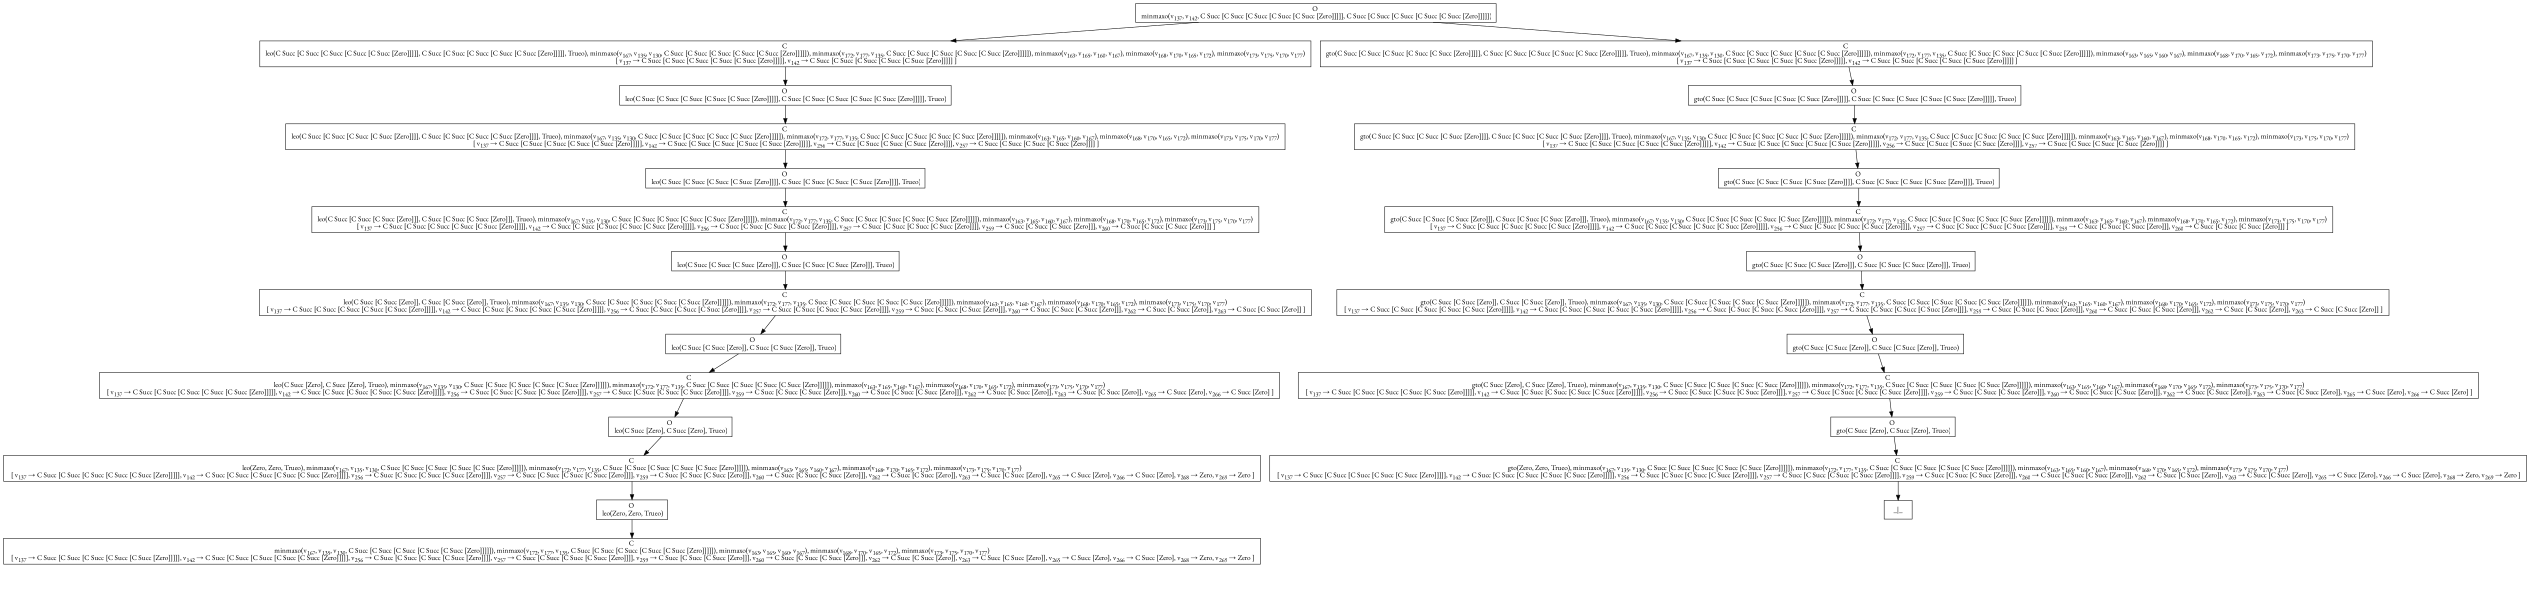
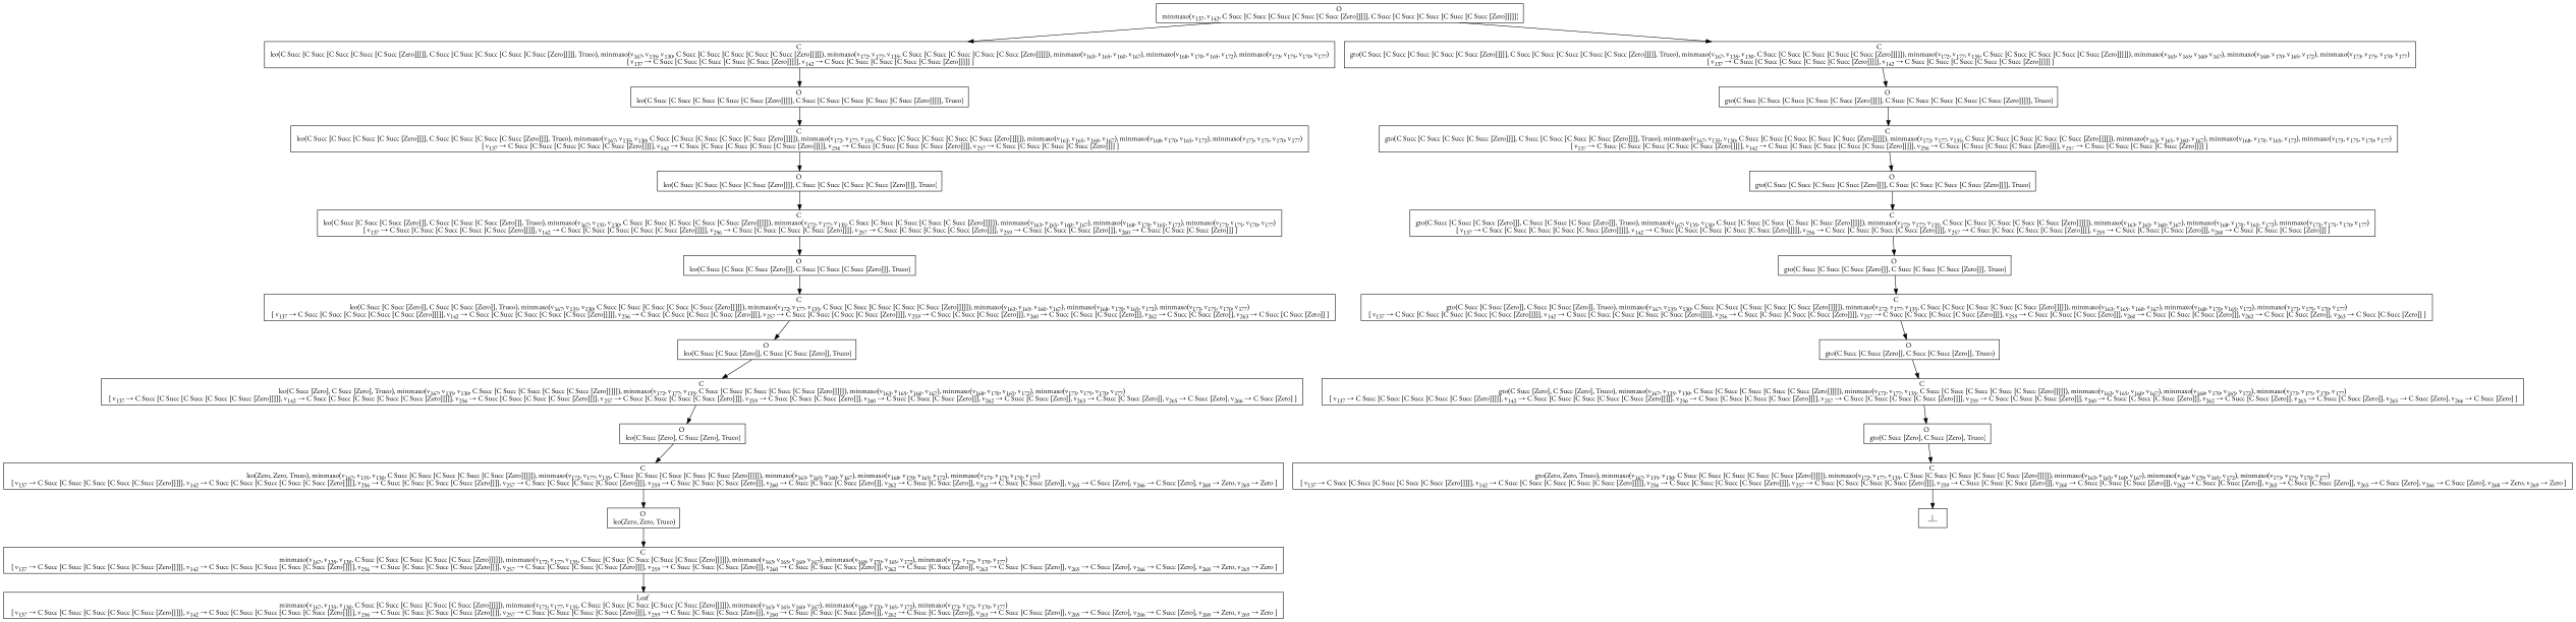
  digraph {
    rankdir=TB
    fontname="EB Garamond"
    node [fillcolor=white shape=box style=filled fontname="EB Garamond"]
    edge [fontname="EB Garamond"]
    n1 [label=<O <BR/> minmaxo(v<SUB>137</SUB>, v<SUB>142</SUB>, C Succ [C Succ [C Succ [C Succ [C Succ [Zero]]]]], C Succ [C Succ [C Succ [C Succ [C Succ [Zero]]]]])>]
    n2 [label=<C <BR/> leo(C Succ [C Succ [C Succ [C Succ [C Succ [Zero]]]]], C Succ [C Succ [C Succ [C Succ [C Succ [Zero]]]]], Trueo), minmaxo(v<SUB>167</SUB>, v<SUB>135</SUB>, v<SUB>130</SUB>, C Succ [C Succ [C Succ [C Succ [C Succ [Zero]]]]]), minmaxo(v<SUB>172</SUB>, v<SUB>177</SUB>, v<SUB>135</SUB>, C Succ [C Succ [C Succ [C Succ [C Succ [Zero]]]]]), minmaxo(v<SUB>163</SUB>, v<SUB>165</SUB>, v<SUB>160</SUB>, v<SUB>167</SUB>), minmaxo(v<SUB>168</SUB>, v<SUB>170</SUB>, v<SUB>165</SUB>, v<SUB>172</SUB>), minmaxo(v<SUB>173</SUB>, v<SUB>175</SUB>, v<SUB>170</SUB>, v<SUB>177</SUB>) <BR/>  [ v<SUB>137</SUB> &rarr; C Succ [C Succ [C Succ [C Succ [C Succ [Zero]]]]], v<SUB>142</SUB> &rarr; C Succ [C Succ [C Succ [C Succ [C Succ [Zero]]]]] ] >]
    n3 [label=<C <BR/> gto(C Succ [C Succ [C Succ [C Succ [C Succ [Zero]]]]], C Succ [C Succ [C Succ [C Succ [C Succ [Zero]]]]], Trueo), minmaxo(v<SUB>167</SUB>, v<SUB>135</SUB>, v<SUB>130</SUB>, C Succ [C Succ [C Succ [C Succ [C Succ [Zero]]]]]), minmaxo(v<SUB>172</SUB>, v<SUB>177</SUB>, v<SUB>135</SUB>, C Succ [C Succ [C Succ [C Succ [C Succ [Zero]]]]]), minmaxo(v<SUB>163</SUB>, v<SUB>165</SUB>, v<SUB>160</SUB>, v<SUB>167</SUB>), minmaxo(v<SUB>168</SUB>, v<SUB>170</SUB>, v<SUB>165</SUB>, v<SUB>172</SUB>), minmaxo(v<SUB>173</SUB>, v<SUB>175</SUB>, v<SUB>170</SUB>, v<SUB>177</SUB>) <BR/>  [ v<SUB>137</SUB> &rarr; C Succ [C Succ [C Succ [C Succ [C Succ [Zero]]]]], v<SUB>142</SUB> &rarr; C Succ [C Succ [C Succ [C Succ [C Succ [Zero]]]]] ] >]
    n4 [label=<O <BR/> leo(C Succ [C Succ [C Succ [C Succ [C Succ [Zero]]]]], C Succ [C Succ [C Succ [C Succ [C Succ [Zero]]]]], Trueo)>]
    n5 [label=<O <BR/> gto(C Succ [C Succ [C Succ [C Succ [C Succ [Zero]]]]], C Succ [C Succ [C Succ [C Succ [C Succ [Zero]]]]], Trueo)>]
    n6 [label=<C <BR/> leo(C Succ [C Succ [C Succ [C Succ [Zero]]]], C Succ [C Succ [C Succ [C Succ [Zero]]]], Trueo), minmaxo(v<SUB>167</SUB>, v<SUB>135</SUB>, v<SUB>130</SUB>, C Succ [C Succ [C Succ [C Succ [C Succ [Zero]]]]]), minmaxo(v<SUB>172</SUB>, v<SUB>177</SUB>, v<SUB>135</SUB>, C Succ [C Succ [C Succ [C Succ [C Succ [Zero]]]]]), minmaxo(v<SUB>163</SUB>, v<SUB>165</SUB>, v<SUB>160</SUB>, v<SUB>167</SUB>), minmaxo(v<SUB>168</SUB>, v<SUB>170</SUB>, v<SUB>165</SUB>, v<SUB>172</SUB>), minmaxo(v<SUB>173</SUB>, v<SUB>175</SUB>, v<SUB>170</SUB>, v<SUB>177</SUB>) <BR/>  [ v<SUB>137</SUB> &rarr; C Succ [C Succ [C Succ [C Succ [C Succ [Zero]]]]], v<SUB>142</SUB> &rarr; C Succ [C Succ [C Succ [C Succ [C Succ [Zero]]]]], v<SUB>256</SUB> &rarr; C Succ [C Succ [C Succ [C Succ [Zero]]]], v<SUB>257</SUB> &rarr; C Succ [C Succ [C Succ [C Succ [Zero]]]] ] >]
    n7 [label=<O <BR/> leo(C Succ [C Succ [C Succ [C Succ [Zero]]]], C Succ [C Succ [C Succ [C Succ [Zero]]]], Trueo)>]
    n8 [label=<C <BR/> leo(C Succ [C Succ [C Succ [Zero]]], C Succ [C Succ [C Succ [Zero]]], Trueo), minmaxo(v<SUB>167</SUB>, v<SUB>135</SUB>, v<SUB>130</SUB>, C Succ [C Succ [C Succ [C Succ [C Succ [Zero]]]]]), minmaxo(v<SUB>172</SUB>, v<SUB>177</SUB>, v<SUB>135</SUB>, C Succ [C Succ [C Succ [C Succ [C Succ [Zero]]]]]), minmaxo(v<SUB>163</SUB>, v<SUB>165</SUB>, v<SUB>160</SUB>, v<SUB>167</SUB>), minmaxo(v<SUB>168</SUB>, v<SUB>170</SUB>, v<SUB>165</SUB>, v<SUB>172</SUB>), minmaxo(v<SUB>173</SUB>, v<SUB>175</SUB>, v<SUB>170</SUB>, v<SUB>177</SUB>) <BR/>  [ v<SUB>137</SUB> &rarr; C Succ [C Succ [C Succ [C Succ [C Succ [Zero]]]]], v<SUB>142</SUB> &rarr; C Succ [C Succ [C Succ [C Succ [C Succ [Zero]]]]], v<SUB>256</SUB> &rarr; C Succ [C Succ [C Succ [C Succ [Zero]]]], v<SUB>257</SUB> &rarr; C Succ [C Succ [C Succ [C Succ [Zero]]]], v<SUB>259</SUB> &rarr; C Succ [C Succ [C Succ [Zero]]], v<SUB>260</SUB> &rarr; C Succ [C Succ [C Succ [Zero]]] ] >]
    n9 [label=<O <BR/> leo(C Succ [C Succ [C Succ [Zero]]], C Succ [C Succ [C Succ [Zero]]], Trueo)>]
    n10 [label=<C <BR/> leo(C Succ [C Succ [Zero]], C Succ [C Succ [Zero]], Trueo), minmaxo(v<SUB>167</SUB>, v<SUB>135</SUB>, v<SUB>130</SUB>, C Succ [C Succ [C Succ [C Succ [C Succ [Zero]]]]]), minmaxo(v<SUB>172</SUB>, v<SUB>177</SUB>, v<SUB>135</SUB>, C Succ [C Succ [C Succ [C Succ [C Succ [Zero]]]]]), minmaxo(v<SUB>163</SUB>, v<SUB>165</SUB>, v<SUB>160</SUB>, v<SUB>167</SUB>), minmaxo(v<SUB>168</SUB>, v<SUB>170</SUB>, v<SUB>165</SUB>, v<SUB>172</SUB>), minmaxo(v<SUB>173</SUB>, v<SUB>175</SUB>, v<SUB>170</SUB>, v<SUB>177</SUB>) <BR/>  [ v<SUB>137</SUB> &rarr; C Succ [C Succ [C Succ [C Succ [C Succ [Zero]]]]], v<SUB>142</SUB> &rarr; C Succ [C Succ [C Succ [C Succ [C Succ [Zero]]]]], v<SUB>256</SUB> &rarr; C Succ [C Succ [C Succ [C Succ [Zero]]]], v<SUB>257</SUB> &rarr; C Succ [C Succ [C Succ [C Succ [Zero]]]], v<SUB>259</SUB> &rarr; C Succ [C Succ [C Succ [Zero]]], v<SUB>260</SUB> &rarr; C Succ [C Succ [C Succ [Zero]]], v<SUB>262</SUB> &rarr; C Succ [C Succ [Zero]], v<SUB>263</SUB> &rarr; C Succ [C Succ [Zero]] ] >]
    n11 [label=<O <BR/> leo(C Succ [C Succ [Zero]], C Succ [C Succ [Zero]], Trueo)>]
    n12 [label=<C <BR/> leo(C Succ [Zero], C Succ [Zero], Trueo), minmaxo(v<SUB>167</SUB>, v<SUB>135</SUB>, v<SUB>130</SUB>, C Succ [C Succ [C Succ [C Succ [C Succ [Zero]]]]]), minmaxo(v<SUB>172</SUB>, v<SUB>177</SUB>, v<SUB>135</SUB>, C Succ [C Succ [C Succ [C Succ [C Succ [Zero]]]]]), minmaxo(v<SUB>163</SUB>, v<SUB>165</SUB>, v<SUB>160</SUB>, v<SUB>167</SUB>), minmaxo(v<SUB>168</SUB>, v<SUB>170</SUB>, v<SUB>165</SUB>, v<SUB>172</SUB>), minmaxo(v<SUB>173</SUB>, v<SUB>175</SUB>, v<SUB>170</SUB>, v<SUB>177</SUB>) <BR/>  [ v<SUB>137</SUB> &rarr; C Succ [C Succ [C Succ [C Succ [C Succ [Zero]]]]], v<SUB>142</SUB> &rarr; C Succ [C Succ [C Succ [C Succ [C Succ [Zero]]]]], v<SUB>256</SUB> &rarr; C Succ [C Succ [C Succ [C Succ [Zero]]]], v<SUB>257</SUB> &rarr; C Succ [C Succ [C Succ [C Succ [Zero]]]], v<SUB>259</SUB> &rarr; C Succ [C Succ [C Succ [Zero]]], v<SUB>260</SUB> &rarr; C Succ [C Succ [C Succ [Zero]]], v<SUB>262</SUB> &rarr; C Succ [C Succ [Zero]], v<SUB>263</SUB> &rarr; C Succ [C Succ [Zero]], v<SUB>265</SUB> &rarr; C Succ [Zero], v<SUB>266</SUB> &rarr; C Succ [Zero] ] >]
    n13 [label=<O <BR/> leo(C Succ [Zero], C Succ [Zero], Trueo)>]
    n14 [label=<C <BR/> leo(Zero, Zero, Trueo), minmaxo(v<SUB>167</SUB>, v<SUB>135</SUB>, v<SUB>130</SUB>, C Succ [C Succ [C Succ [C Succ [C Succ [Zero]]]]]), minmaxo(v<SUB>172</SUB>, v<SUB>177</SUB>, v<SUB>135</SUB>, C Succ [C Succ [C Succ [C Succ [C Succ [Zero]]]]]), minmaxo(v<SUB>163</SUB>, v<SUB>165</SUB>, v<SUB>160</SUB>, v<SUB>167</SUB>), minmaxo(v<SUB>168</SUB>, v<SUB>170</SUB>, v<SUB>165</SUB>, v<SUB>172</SUB>), minmaxo(v<SUB>173</SUB>, v<SUB>175</SUB>, v<SUB>170</SUB>, v<SUB>177</SUB>) <BR/>  [ v<SUB>137</SUB> &rarr; C Succ [C Succ [C Succ [C Succ [C Succ [Zero]]]]], v<SUB>142</SUB> &rarr; C Succ [C Succ [C Succ [C Succ [C Succ [Zero]]]]], v<SUB>256</SUB> &rarr; C Succ [C Succ [C Succ [C Succ [Zero]]]], v<SUB>257</SUB> &rarr; C Succ [C Succ [C Succ [C Succ [Zero]]]], v<SUB>259</SUB> &rarr; C Succ [C Succ [C Succ [Zero]]], v<SUB>260</SUB> &rarr; C Succ [C Succ [C Succ [Zero]]], v<SUB>262</SUB> &rarr; C Succ [C Succ [Zero]], v<SUB>263</SUB> &rarr; C Succ [C Succ [Zero]], v<SUB>265</SUB> &rarr; C Succ [Zero], v<SUB>266</SUB> &rarr; C Succ [Zero], v<SUB>268</SUB> &rarr; Zero, v<SUB>269</SUB> &rarr; Zero ] >]
    n15 [label=<O <BR/> leo(Zero, Zero, Trueo)>]
    n16 [label=<C <BR/> minmaxo(v<SUB>167</SUB>, v<SUB>135</SUB>, v<SUB>130</SUB>, C Succ [C Succ [C Succ [C Succ [C Succ [Zero]]]]]), minmaxo(v<SUB>172</SUB>, v<SUB>177</SUB>, v<SUB>135</SUB>, C Succ [C Succ [C Succ [C Succ [C Succ [Zero]]]]]), minmaxo(v<SUB>163</SUB>, v<SUB>165</SUB>, v<SUB>160</SUB>, v<SUB>167</SUB>), minmaxo(v<SUB>168</SUB>, v<SUB>170</SUB>, v<SUB>165</SUB>, v<SUB>172</SUB>), minmaxo(v<SUB>173</SUB>, v<SUB>175</SUB>, v<SUB>170</SUB>, v<SUB>177</SUB>) <BR/>  [ v<SUB>137</SUB> &rarr; C Succ [C Succ [C Succ [C Succ [C Succ [Zero]]]]], v<SUB>142</SUB> &rarr; C Succ [C Succ [C Succ [C Succ [C Succ [Zero]]]]], v<SUB>256</SUB> &rarr; C Succ [C Succ [C Succ [C Succ [Zero]]]], v<SUB>257</SUB> &rarr; C Succ [C Succ [C Succ [C Succ [Zero]]]], v<SUB>259</SUB> &rarr; C Succ [C Succ [C Succ [Zero]]], v<SUB>260</SUB> &rarr; C Succ [C Succ [C Succ [Zero]]], v<SUB>262</SUB> &rarr; C Succ [C Succ [Zero]], v<SUB>263</SUB> &rarr; C Succ [C Succ [Zero]], v<SUB>265</SUB> &rarr; C Succ [Zero], v<SUB>266</SUB> &rarr; C Succ [Zero], v<SUB>268</SUB> &rarr; Zero, v<SUB>269</SUB> &rarr; Zero ] >]
+   n17 [label=<Leaf <BR/> minmaxo(v<SUB>167</SUB>, v<SUB>135</SUB>, v<SUB>130</SUB>, C Succ [C Succ [C Succ [C Succ [C Succ [Zero]]]]]), minmaxo(v<SUB>172</SUB>, v<SUB>177</SUB>, v<SUB>135</SUB>, C Succ [C Succ [C Succ [C Succ [C Succ [Zero]]]]]), minmaxo(v<SUB>163</SUB>, v<SUB>165</SUB>, v<SUB>160</SUB>, v<SUB>167</SUB>), minmaxo(v<SUB>168</SUB>, v<SUB>170</SUB>, v<SUB>165</SUB>, v<SUB>172</SUB>), minmaxo(v<SUB>173</SUB>, v<SUB>175</SUB>, v<SUB>170</SUB>, v<SUB>177</SUB>) <BR/>  [ v<SUB>137</SUB> &rarr; C Succ [C Succ [C Succ [C Succ [C Succ [Zero]]]]], v<SUB>142</SUB> &rarr; C Succ [C Succ [C Succ [C Succ [C Succ [Zero]]]]], v<SUB>256</SUB> &rarr; C Succ [C Succ [C Succ [C Succ [Zero]]]], v<SUB>257</SUB> &rarr; C Succ [C Succ [C Succ [C Succ [Zero]]]], v<SUB>259</SUB> &rarr; C Succ [C Succ [C Succ [Zero]]], v<SUB>260</SUB> &rarr; C Succ [C Succ [C Succ [Zero]]], v<SUB>262</SUB> &rarr; C Succ [C Succ [Zero]], v<SUB>263</SUB> &rarr; C Succ [C Succ [Zero]], v<SUB>265</SUB> &rarr; C Succ [Zero], v<SUB>266</SUB> &rarr; C Succ [Zero], v<SUB>268</SUB> &rarr; Zero, v<SUB>269</SUB> &rarr; Zero ] >]
    n18 [label=<C <BR/> gto(C Succ [C Succ [C Succ [C Succ [Zero]]]], C Succ [C Succ [C Succ [C Succ [Zero]]]], Trueo), minmaxo(v<SUB>167</SUB>, v<SUB>135</SUB>, v<SUB>130</SUB>, C Succ [C Succ [C Succ [C Succ [C Succ [Zero]]]]]), minmaxo(v<SUB>172</SUB>, v<SUB>177</SUB>, v<SUB>135</SUB>, C Succ [C Succ [C Succ [C Succ [C Succ [Zero]]]]]), minmaxo(v<SUB>163</SUB>, v<SUB>165</SUB>, v<SUB>160</SUB>, v<SUB>167</SUB>), minmaxo(v<SUB>168</SUB>, v<SUB>170</SUB>, v<SUB>165</SUB>, v<SUB>172</SUB>), minmaxo(v<SUB>173</SUB>, v<SUB>175</SUB>, v<SUB>170</SUB>, v<SUB>177</SUB>) <BR/>  [ v<SUB>137</SUB> &rarr; C Succ [C Succ [C Succ [C Succ [C Succ [Zero]]]]], v<SUB>142</SUB> &rarr; C Succ [C Succ [C Succ [C Succ [C Succ [Zero]]]]], v<SUB>256</SUB> &rarr; C Succ [C Succ [C Succ [C Succ [Zero]]]], v<SUB>257</SUB> &rarr; C Succ [C Succ [C Succ [C Succ [Zero]]]] ] >]
    n19 [label=<O <BR/> gto(C Succ [C Succ [C Succ [C Succ [Zero]]]], C Succ [C Succ [C Succ [C Succ [Zero]]]], Trueo)>]
    n20 [label=<C <BR/> gto(C Succ [C Succ [C Succ [Zero]]], C Succ [C Succ [C Succ [Zero]]], Trueo), minmaxo(v<SUB>167</SUB>, v<SUB>135</SUB>, v<SUB>130</SUB>, C Succ [C Succ [C Succ [C Succ [C Succ [Zero]]]]]), minmaxo(v<SUB>172</SUB>, v<SUB>177</SUB>, v<SUB>135</SUB>, C Succ [C Succ [C Succ [C Succ [C Succ [Zero]]]]]), minmaxo(v<SUB>163</SUB>, v<SUB>165</SUB>, v<SUB>160</SUB>, v<SUB>167</SUB>), minmaxo(v<SUB>168</SUB>, v<SUB>170</SUB>, v<SUB>165</SUB>, v<SUB>172</SUB>), minmaxo(v<SUB>173</SUB>, v<SUB>175</SUB>, v<SUB>170</SUB>, v<SUB>177</SUB>) <BR/>  [ v<SUB>137</SUB> &rarr; C Succ [C Succ [C Succ [C Succ [C Succ [Zero]]]]], v<SUB>142</SUB> &rarr; C Succ [C Succ [C Succ [C Succ [C Succ [Zero]]]]], v<SUB>256</SUB> &rarr; C Succ [C Succ [C Succ [C Succ [Zero]]]], v<SUB>257</SUB> &rarr; C Succ [C Succ [C Succ [C Succ [Zero]]]], v<SUB>259</SUB> &rarr; C Succ [C Succ [C Succ [Zero]]], v<SUB>260</SUB> &rarr; C Succ [C Succ [C Succ [Zero]]] ] >]
    n21 [label=<O <BR/> gto(C Succ [C Succ [C Succ [Zero]]], C Succ [C Succ [C Succ [Zero]]], Trueo)>]
    n22 [label=<C <BR/> gto(C Succ [C Succ [Zero]], C Succ [C Succ [Zero]], Trueo), minmaxo(v<SUB>167</SUB>, v<SUB>135</SUB>, v<SUB>130</SUB>, C Succ [C Succ [C Succ [C Succ [C Succ [Zero]]]]]), minmaxo(v<SUB>172</SUB>, v<SUB>177</SUB>, v<SUB>135</SUB>, C Succ [C Succ [C Succ [C Succ [C Succ [Zero]]]]]), minmaxo(v<SUB>163</SUB>, v<SUB>165</SUB>, v<SUB>160</SUB>, v<SUB>167</SUB>), minmaxo(v<SUB>168</SUB>, v<SUB>170</SUB>, v<SUB>165</SUB>, v<SUB>172</SUB>), minmaxo(v<SUB>173</SUB>, v<SUB>175</SUB>, v<SUB>170</SUB>, v<SUB>177</SUB>) <BR/>  [ v<SUB>137</SUB> &rarr; C Succ [C Succ [C Succ [C Succ [C Succ [Zero]]]]], v<SUB>142</SUB> &rarr; C Succ [C Succ [C Succ [C Succ [C Succ [Zero]]]]], v<SUB>256</SUB> &rarr; C Succ [C Succ [C Succ [C Succ [Zero]]]], v<SUB>257</SUB> &rarr; C Succ [C Succ [C Succ [C Succ [Zero]]]], v<SUB>259</SUB> &rarr; C Succ [C Succ [C Succ [Zero]]], v<SUB>260</SUB> &rarr; C Succ [C Succ [C Succ [Zero]]], v<SUB>262</SUB> &rarr; C Succ [C Succ [Zero]], v<SUB>263</SUB> &rarr; C Succ [C Succ [Zero]] ] >]
    n23 [label=<O <BR/> gto(C Succ [C Succ [Zero]], C Succ [C Succ [Zero]], Trueo)>]
    n24 [label=<C <BR/> gto(C Succ [Zero], C Succ [Zero], Trueo), minmaxo(v<SUB>167</SUB>, v<SUB>135</SUB>, v<SUB>130</SUB>, C Succ [C Succ [C Succ [C Succ [C Succ [Zero]]]]]), minmaxo(v<SUB>172</SUB>, v<SUB>177</SUB>, v<SUB>135</SUB>, C Succ [C Succ [C Succ [C Succ [C Succ [Zero]]]]]), minmaxo(v<SUB>163</SUB>, v<SUB>165</SUB>, v<SUB>160</SUB>, v<SUB>167</SUB>), minmaxo(v<SUB>168</SUB>, v<SUB>170</SUB>, v<SUB>165</SUB>, v<SUB>172</SUB>), minmaxo(v<SUB>173</SUB>, v<SUB>175</SUB>, v<SUB>170</SUB>, v<SUB>177</SUB>) <BR/>  [ v<SUB>137</SUB> &rarr; C Succ [C Succ [C Succ [C Succ [C Succ [Zero]]]]], v<SUB>142</SUB> &rarr; C Succ [C Succ [C Succ [C Succ [C Succ [Zero]]]]], v<SUB>256</SUB> &rarr; C Succ [C Succ [C Succ [C Succ [Zero]]]], v<SUB>257</SUB> &rarr; C Succ [C Succ [C Succ [C Succ [Zero]]]], v<SUB>259</SUB> &rarr; C Succ [C Succ [C Succ [Zero]]], v<SUB>260</SUB> &rarr; C Succ [C Succ [C Succ [Zero]]], v<SUB>262</SUB> &rarr; C Succ [C Succ [Zero]], v<SUB>263</SUB> &rarr; C Succ [C Succ [Zero]], v<SUB>265</SUB> &rarr; C Succ [Zero], v<SUB>266</SUB> &rarr; C Succ [Zero] ] >]
    n25 [label=<O <BR/> gto(C Succ [Zero], C Succ [Zero], Trueo)>]
    n26 [label=<C <BR/> gto(Zero, Zero, Trueo), minmaxo(v<SUB>167</SUB>, v<SUB>135</SUB>, v<SUB>130</SUB>, C Succ [C Succ [C Succ [C Succ [C Succ [Zero]]]]]), minmaxo(v<SUB>172</SUB>, v<SUB>177</SUB>, v<SUB>135</SUB>, C Succ [C Succ [C Succ [C Succ [C Succ [Zero]]]]]), minmaxo(v<SUB>163</SUB>, v<SUB>165</SUB>, v<SUB>160</SUB>, v<SUB>167</SUB>), minmaxo(v<SUB>168</SUB>, v<SUB>170</SUB>, v<SUB>165</SUB>, v<SUB>172</SUB>), minmaxo(v<SUB>173</SUB>, v<SUB>175</SUB>, v<SUB>170</SUB>, v<SUB>177</SUB>) <BR/>  [ v<SUB>137</SUB> &rarr; C Succ [C Succ [C Succ [C Succ [C Succ [Zero]]]]], v<SUB>142</SUB> &rarr; C Succ [C Succ [C Succ [C Succ [C Succ [Zero]]]]], v<SUB>256</SUB> &rarr; C Succ [C Succ [C Succ [C Succ [Zero]]]], v<SUB>257</SUB> &rarr; C Succ [C Succ [C Succ [C Succ [Zero]]]], v<SUB>259</SUB> &rarr; C Succ [C Succ [C Succ [Zero]]], v<SUB>260</SUB> &rarr; C Succ [C Succ [C Succ [Zero]]], v<SUB>262</SUB> &rarr; C Succ [C Succ [Zero]], v<SUB>263</SUB> &rarr; C Succ [C Succ [Zero]], v<SUB>265</SUB> &rarr; C Succ [Zero], v<SUB>266</SUB> &rarr; C Succ [Zero], v<SUB>268</SUB> &rarr; Zero, v<SUB>269</SUB> &rarr; Zero ] >]
    n27 [label=<_|_>]
    n1 -> n2
    n1 -> n3
    n2 -> n4
    n3 -> n5
    n4 -> n6
    n5 -> n18
    n6 -> n7
    n7 -> n8
    n8 -> n9
    n9 -> n10
    n10 -> n11
    n11 -> n12
    n12 -> n13
    n13 -> n14
    n14 -> n15
    n15 -> n16
+   n16 -> n17
    n18 -> n19
    n19 -> n20
    n20 -> n21
    n21 -> n22
    n22 -> n23
    n23 -> n24
    n24 -> n25
    n25 -> n26
    n26 -> n27
  }
